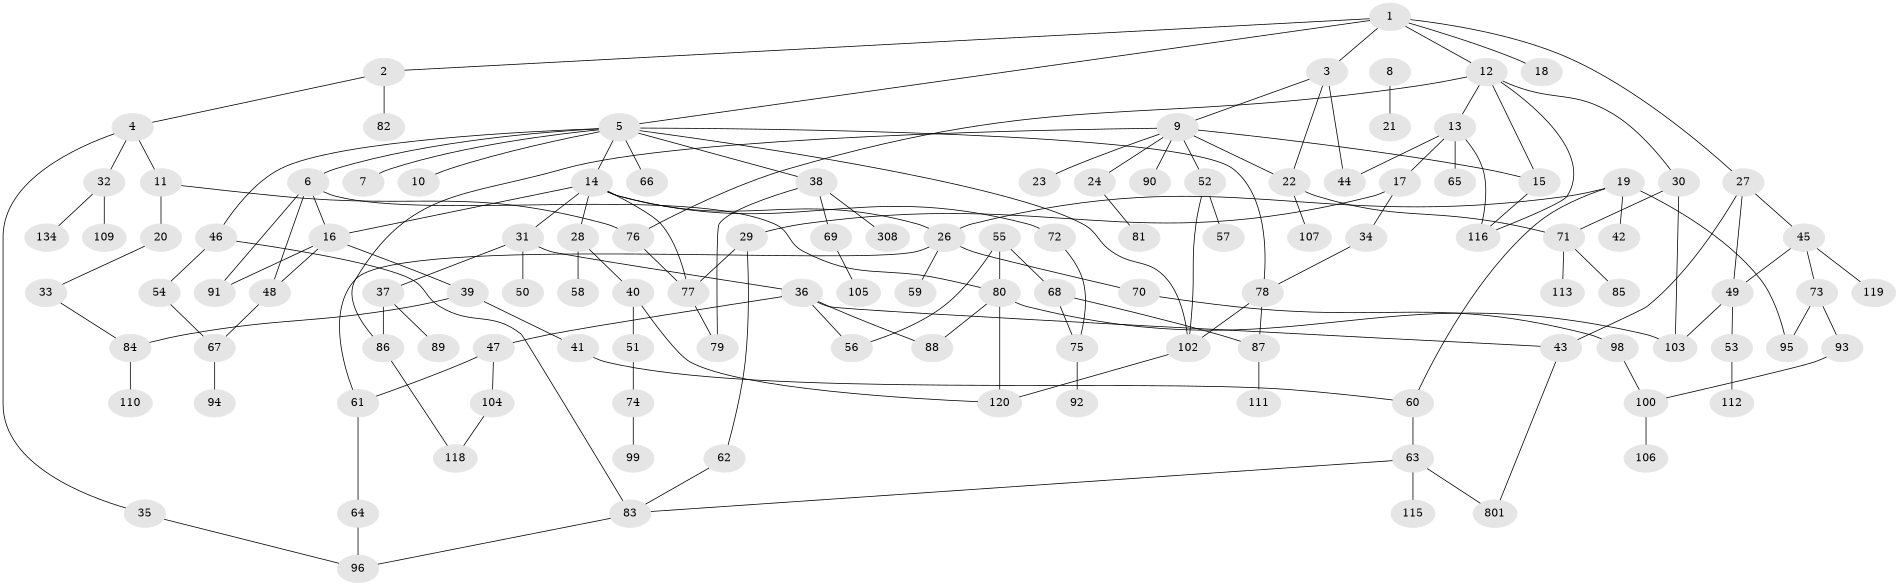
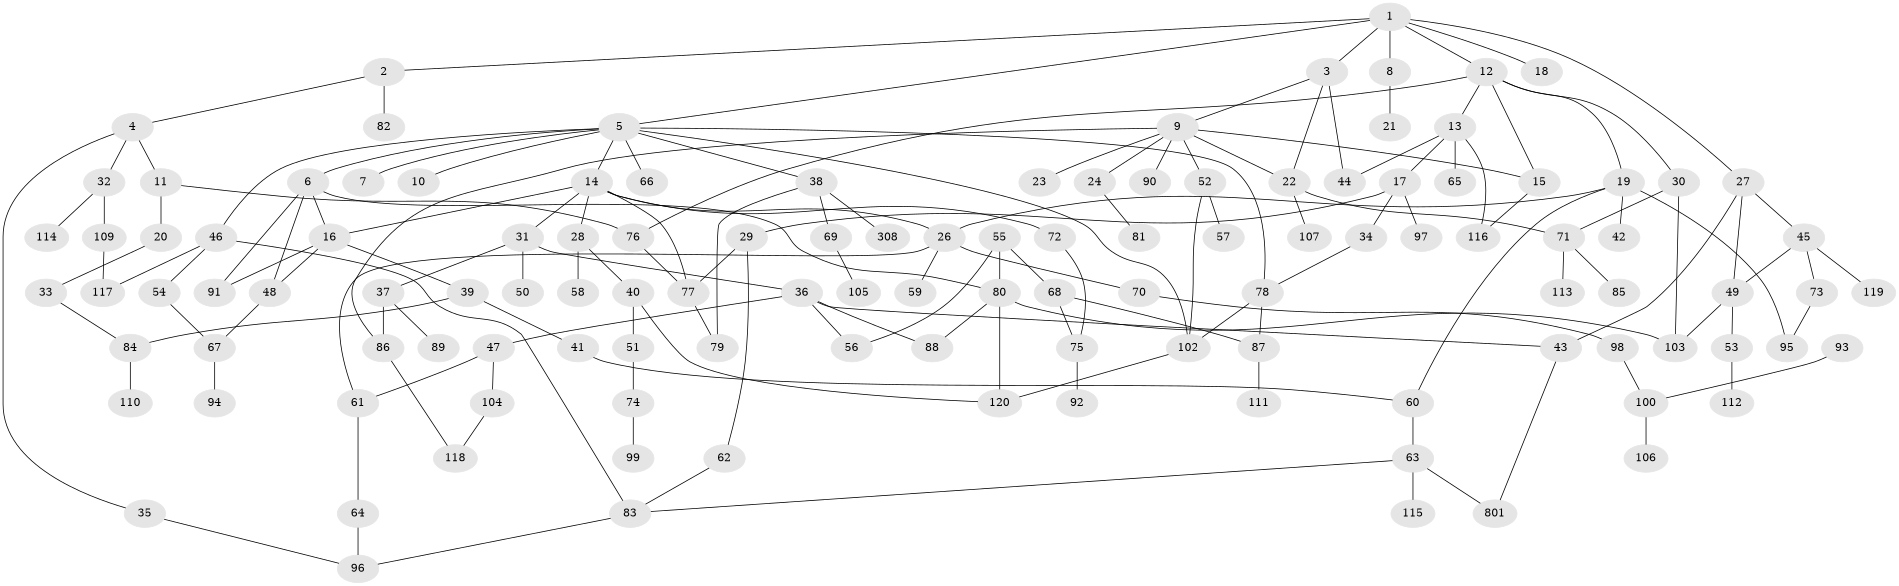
  graph {
    node [color=gray90 style=filled]
    1
    2
    3
    5
    8
    12
    18
    27
    4
    82
    9
    22
    44
    6
    7
    10
    14
    38
    46
    66
    78
    102
    21
    15
    76
    13
    19
    30
    43
    45
    49
    11
    32
    35
    23
    24
    52
    86
    90
    71
    107
    20
    109
-   114 [label=134]
+   114
    96
    16
    48
    80
    91
    26
    28
    31
    72
    77
    69
    79
    n57 [label=308]
    54
    83
+   117
    87
    120
    39
    67
    103
    88
    116
    81
    57
    118
    33
    17
    65
    42
    60
    95
    29
    34
+   97
    59
    61
    70
    40
    58
    36
    37
    50
    75
    84
    41
    62
    63
    85
    113
    55
    56
    68
    73
    93
    64
    98
    n102 [label=801]
    119
    53
    51
    47
    89
    110
    104
    105
    74
    94
    112
    99
    115
    92
    111
    100
    106
    1 -- 2
    1 -- 3
    1 -- 5
+   1 -- 8
    1 -- 12
    1 -- 18
    1 -- 27
    2 -- 4
    2 -- 82
    3 -- 9
    3 -- 22
    3 -- 44
    5 -- 6
    5 -- 7
    5 -- 10
    5 -- 14
    5 -- 38
    5 -- 46
    5 -- 66
    5 -- 78
    5 -- 102
    8 -- 21
    12 -- 15
    12 -- 76
    12 -- 13
-   12 -- 116
+   12 -- 19
    12 -- 30
    27 -- 43
    27 -- 45
    27 -- 49
    4 -- 11
    4 -- 32
    4 -- 35
    9 -- 22
    9 -- 15
    9 -- 23
    9 -- 24
    9 -- 52
    9 -- 86
    9 -- 90
    22 -- 71
    22 -- 107
    6 -- 16
    6 -- 48
    6 -- 80
    6 -- 91
    14 -- 16
    14 -- 26
    14 -- 28
    14 -- 31
    14 -- 72
    14 -- 77
    38 -- 69
    38 -- 79
    38 -- n57
    46 -- 54
    46 -- 83
+   46 -- 117
    78 -- 102
    78 -- 87
    102 -- 120
    15 -- 116
    76 -- 77
    13 -- 44
    13 -- 116
    13 -- 17
    13 -- 65
    19 -- 26
    19 -- 42
    19 -- 60
    19 -- 95
    30 -- 71
    30 -- 103
    43 -- n102
    45 -- 49
    45 -- 73
    45 -- 119
    49 -- 103
    49 -- 53
    11 -- 76
    11 -- 20
    32 -- 109
    32 -- 114
    35 -- 96
    24 -- 81
    52 -- 102
    52 -- 57
    86 -- 118
    71 -- 85
    71 -- 113
    20 -- 33
+   109 -- 117
    16 -- 48
    16 -- 91
    16 -- 39
    48 -- 67
    80 -- 120
    80 -- 103
    80 -- 88
    26 -- 59
    26 -- 61
    26 -- 70
    28 -- 40
    28 -- 58
    31 -- 36
    31 -- 37
    31 -- 50
    72 -- 75
    77 -- 79
    69 -- 105
    54 -- 67
    83 -- 96
    87 -- 111
    39 -- 84
    39 -- 41
    67 -- 94
    33 -- 84
    17 -- 29
    17 -- 34
+   17 -- 97
    60 -- 63
    29 -- 77
    29 -- 62
    34 -- 78
    61 -- 64
    70 -- 98
    40 -- 120
    40 -- 51
    36 -- 43
    36 -- 88
    36 -- 56
    36 -- 47
    37 -- 86
    37 -- 89
    75 -- 92
    84 -- 110
    41 -- 60
    62 -- 83
    63 -- 83
    63 -- n102
    63 -- 115
    55 -- 80
    55 -- 56
    55 -- 68
    68 -- 87
    68 -- 75
    73 -- 95
-   73 -- 93
    93 -- 100
    64 -- 96
    98 -- 100
    53 -- 112
    51 -- 74
    47 -- 61
    47 -- 104
    104 -- 118
    74 -- 99
    100 -- 106
  }
